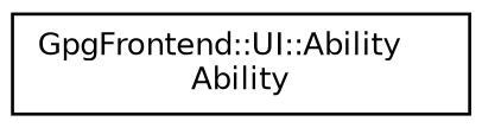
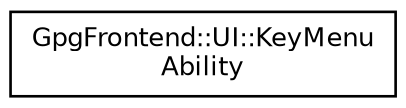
  digraph {
    rankdir=LR
-   n1 [color=black fillcolor=white fontname=Helvetica fontsize=10 height=0.2 label="GpgFrontend::UI::Ability\lAbility" shape=record style=filled width=0.4]
+   n1 [color=black fillcolor=white fontname=Helvetica fontsize=10 height=0.2 label="GpgFrontend::UI::KeyMenu\lAbility" shape=record style=filled width=0.4]
  }
